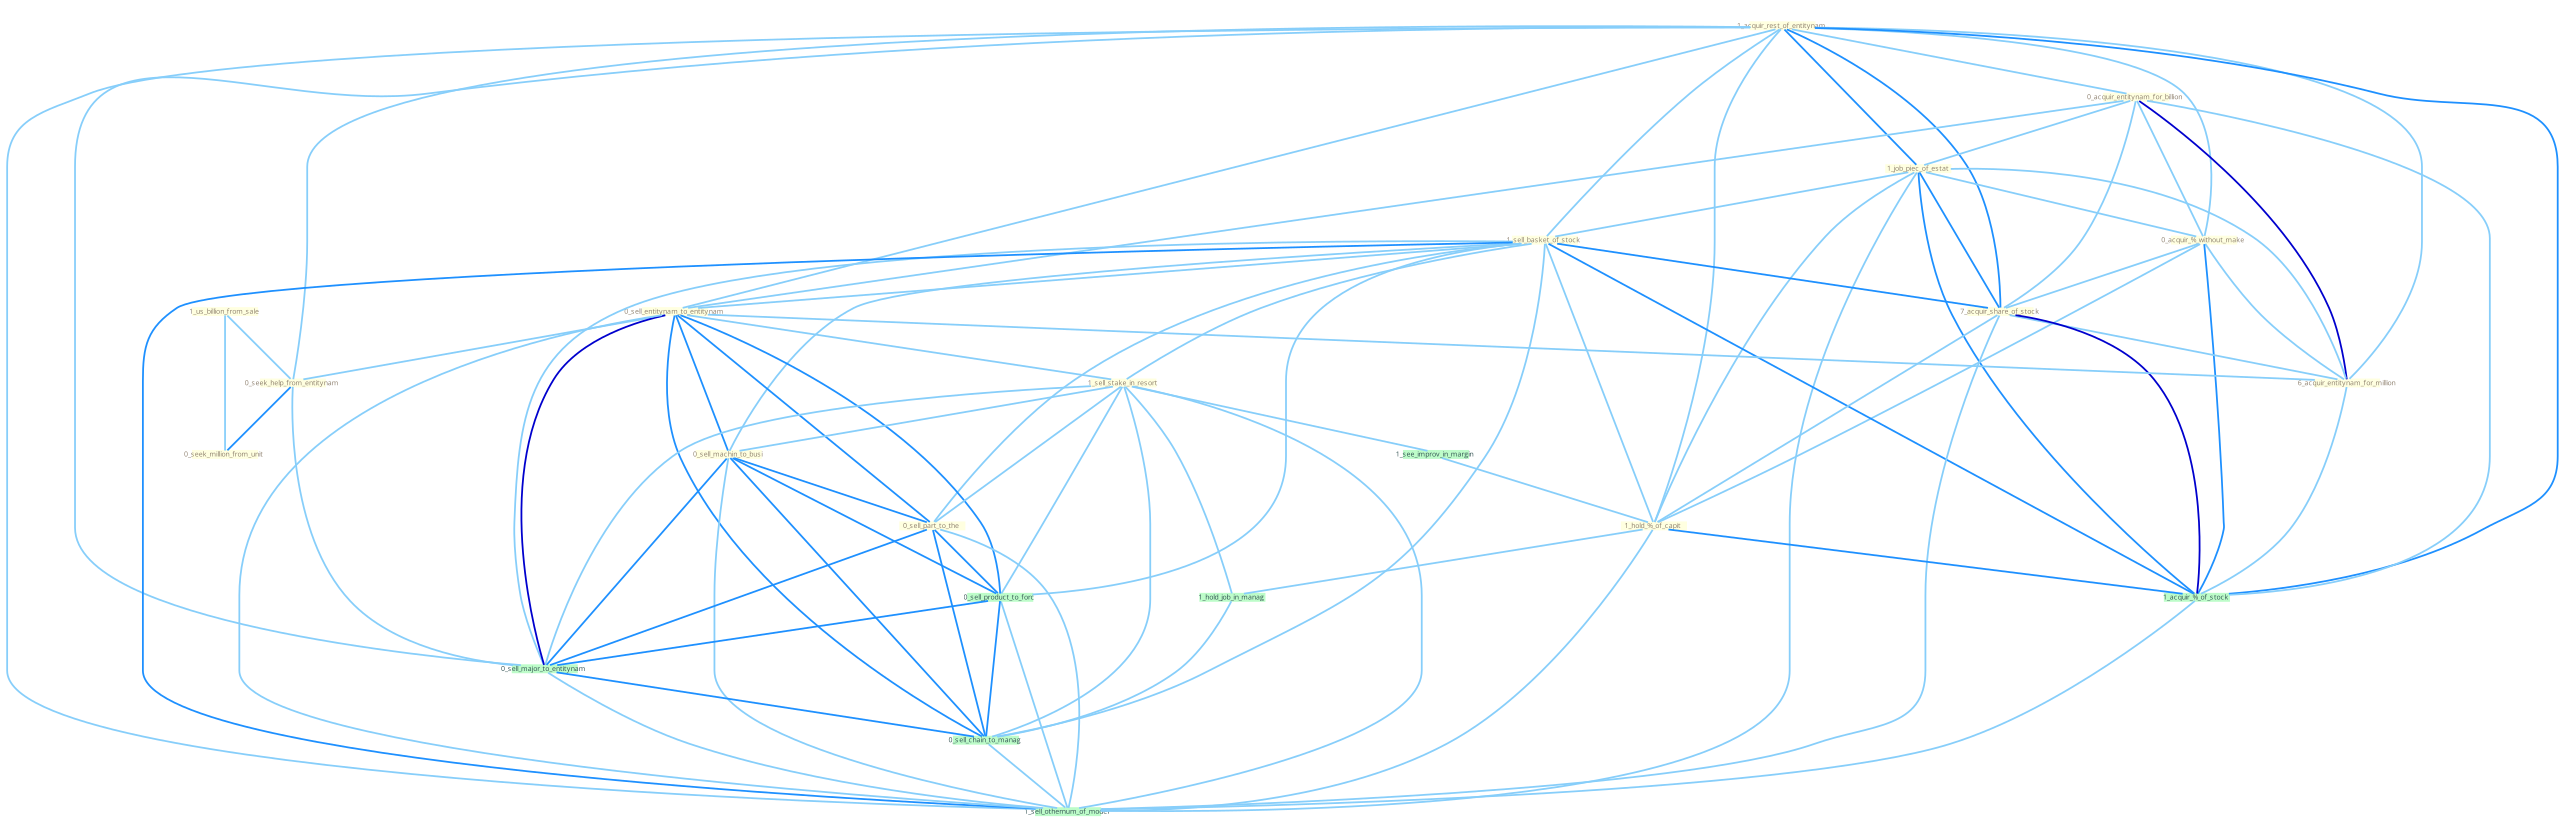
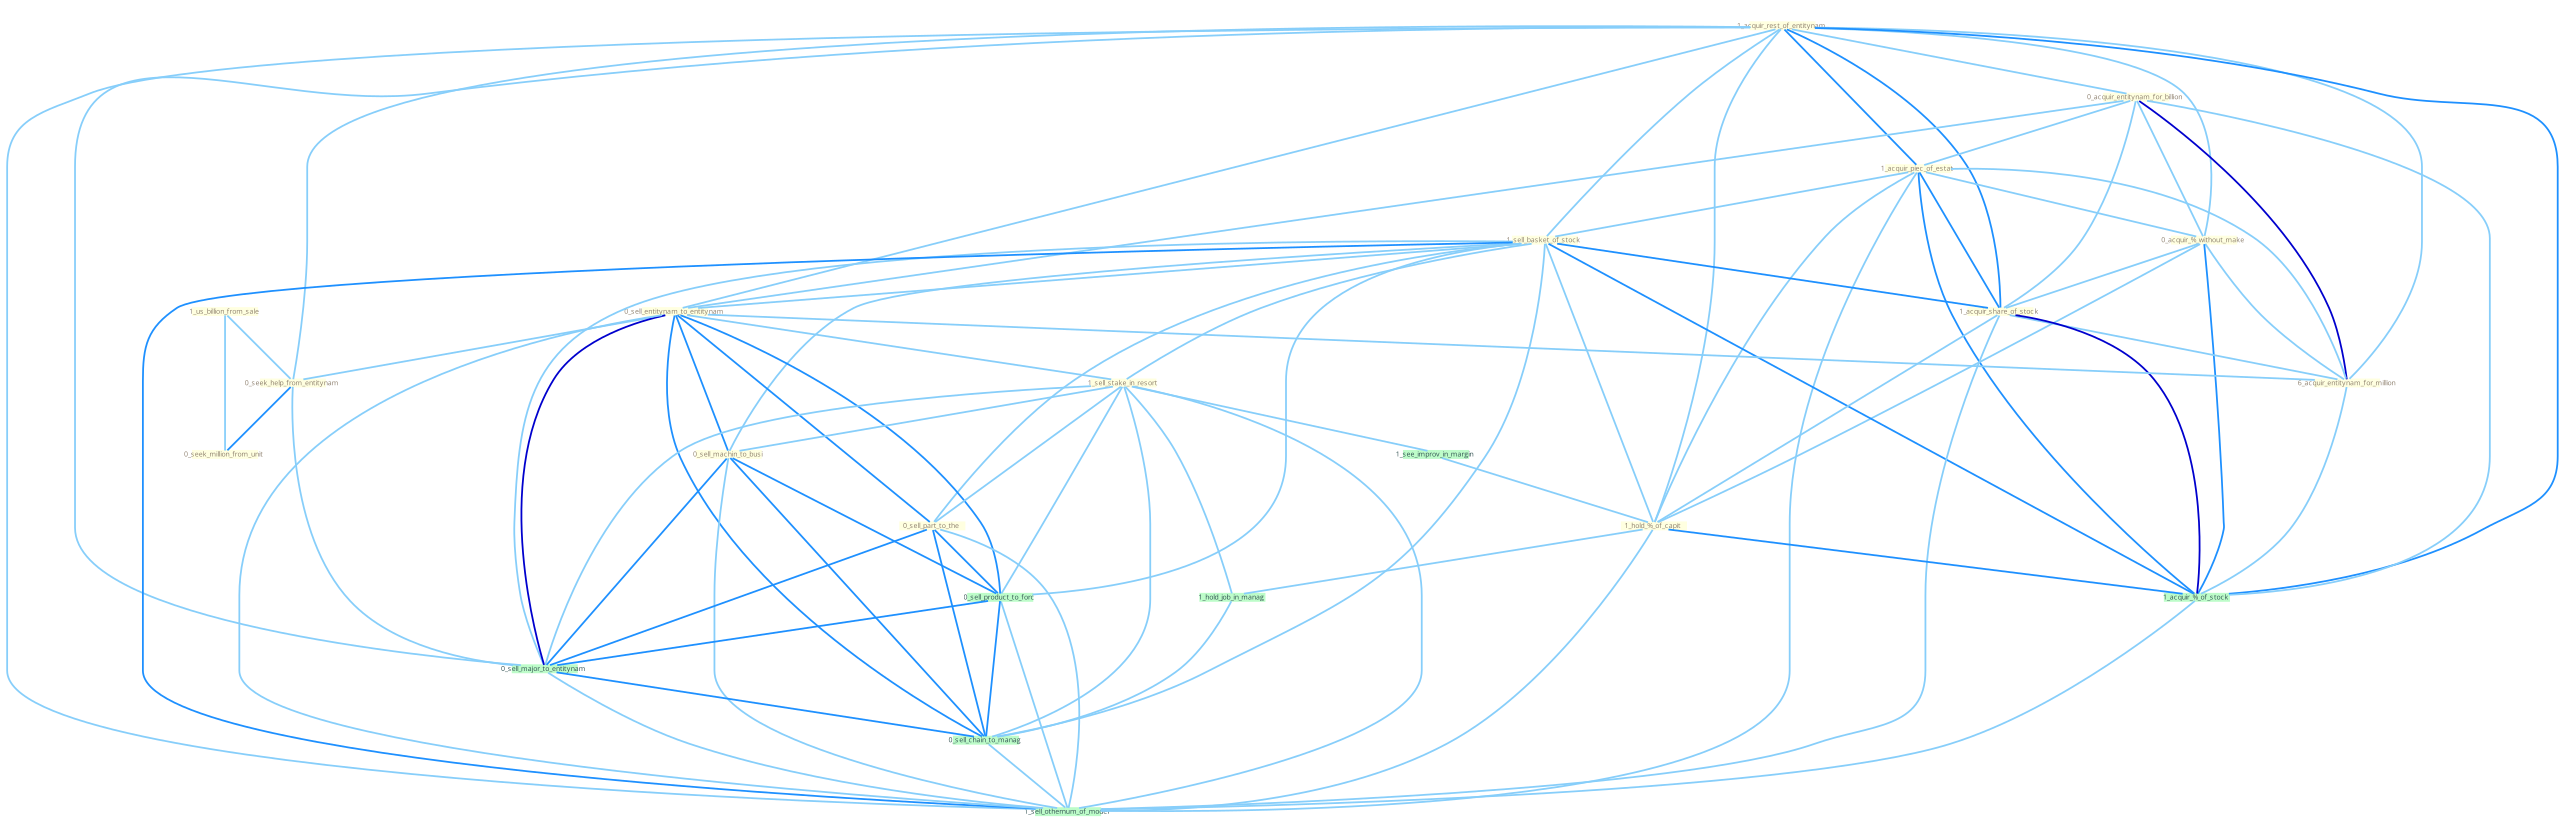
  graph {
    fontname="Open Sans"
    node [color="#ffffe0" fixedsize=true fontcolor="#8b7d6b" fontname="Open Sans" fontsize=4 shape=polygon style=filled]
    edge [color="#87cefa" fontname="Open Sans" w=1]
    "1_acquir_rest_of_entitynam " [height=.06 width=.5]
    "0_acquir_entitynam_for_billion " [height=.06 width=.5]
-   "1_acquir_piec_of_estat " [height=.06 width=.5 label="1_job_piec_of_estat"]
+   "1_acquir_piec_of_estat " [height=.06 width=.5]
    "0_acquir_%_without_make " [height=.06 width=.5]
    "1_sell_basket_of_stock " [height=.06 width=.5]
-   "1_acquir_share_of_stock " [height=.06 width=.5 label="7_acquir_share_of_stock"]
+   "1_acquir_share_of_stock " [height=.06 width=.5]
    "1_us_billion_from_sale " [height=.06 width=.5]
    "1_hold_%_of_capit " [height=.06 width=.5]
    "0_sell_entitynam_to_entitynam " [height=.06 width=.5]
    "1_sell_stake_in_resort " [height=.06 width=.5]
    "0_sell_machin_to_busi " [height=.06 width=.5]
    "0_seek_help_from_entitynam " [height=.06 width=.5]
    "0_seek_million_from_unit " [height=.06 width=.5]
    n14 [height=.06 label="6_acquir_entitynam_for_million" width=.5]
    "0_sell_part_to_the " [height=.06 width=.5]
    "1_acquir_%_of_stock " [color="#BDFCC9" fontcolor="#2f4f4f" height=.06 width=.5]
    "0_sell_major_to_entitynam " [color="#BDFCC9" fontcolor="#2f4f4f" height=.06 width=.5]
    "1_sell_othernum_of_model " [color="#BDFCC9" fontcolor="#2f4f4f" height=.06 width=.5]
    "0_sell_product_to_forc " [color="#BDFCC9" fontcolor="#2f4f4f" height=.06 width=.5]
    "0_sell_chain_to_manag " [color="#BDFCC9" fontcolor="#2f4f4f" height=.06 width=.5]
    "1_hold_job_in_manag " [color="#BDFCC9" fontcolor="#2f4f4f" height=.06 width=.5]
    "1_see_improv_in_margin " [color="#BDFCC9" fontcolor="#2f4f4f" height=.06 width=.5]
    subgraph sub_1 {
      "1_acquir_rest_of_entitynam "
      "0_acquir_entitynam_for_billion "
      "1_acquir_piec_of_estat "
      "0_acquir_%_without_make "
      "1_sell_basket_of_stock "
      "1_acquir_share_of_stock "
      "1_us_billion_from_sale "
      "1_hold_%_of_capit "
      "0_sell_entitynam_to_entitynam "
      "1_sell_stake_in_resort "
      "0_sell_machin_to_busi "
      "0_seek_help_from_entitynam "
      "0_seek_million_from_unit "
      n14
      "0_sell_part_to_the "
    }
    subgraph sub_2 {
    }
    "1_acquir_rest_of_entitynam " -- "0_acquir_entitynam_for_billion "
    "1_acquir_rest_of_entitynam " -- "1_acquir_piec_of_estat " [color="#1e90ff" w=2]
    "1_acquir_rest_of_entitynam " -- "0_acquir_%_without_make "
    "1_acquir_rest_of_entitynam " -- "1_sell_basket_of_stock "
    "1_acquir_rest_of_entitynam " -- "1_acquir_share_of_stock " [color="#1e90ff" w=2]
    "1_acquir_rest_of_entitynam " -- "1_hold_%_of_capit "
    "1_acquir_rest_of_entitynam " -- "0_sell_entitynam_to_entitynam "
    "1_acquir_rest_of_entitynam " -- "0_seek_help_from_entitynam "
    "1_acquir_rest_of_entitynam " -- n14
    "1_acquir_rest_of_entitynam " -- "1_acquir_%_of_stock " [color="#1e90ff" w=2]
    "1_acquir_rest_of_entitynam " -- "0_sell_major_to_entitynam "
    "1_acquir_rest_of_entitynam " -- "1_sell_othernum_of_model "
    "0_acquir_entitynam_for_billion " -- "1_acquir_piec_of_estat "
    "0_acquir_entitynam_for_billion " -- "0_acquir_%_without_make "
    "0_acquir_entitynam_for_billion " -- "1_acquir_share_of_stock "
    "0_acquir_entitynam_for_billion " -- "0_sell_entitynam_to_entitynam "
    "0_acquir_entitynam_for_billion " -- n14 [color="#0000cd" w=3]
    "0_acquir_entitynam_for_billion " -- "1_acquir_%_of_stock "
    "1_acquir_piec_of_estat " -- "0_acquir_%_without_make "
    "1_acquir_piec_of_estat " -- "1_sell_basket_of_stock "
    "1_acquir_piec_of_estat " -- "1_acquir_share_of_stock " [color="#1e90ff" w=2]
    "1_acquir_piec_of_estat " -- "1_hold_%_of_capit "
    "1_acquir_piec_of_estat " -- n14
    "1_acquir_piec_of_estat " -- "1_acquir_%_of_stock " [color="#1e90ff" w=2]
    "1_acquir_piec_of_estat " -- "1_sell_othernum_of_model "
    "0_acquir_%_without_make " -- "1_acquir_share_of_stock "
    "0_acquir_%_without_make " -- "1_hold_%_of_capit "
    "0_acquir_%_without_make " -- n14
    "0_acquir_%_without_make " -- "1_acquir_%_of_stock " [color="#1e90ff" w=2]
    "1_sell_basket_of_stock " -- "1_acquir_share_of_stock " [color="#1e90ff" w=2]
    "1_sell_basket_of_stock " -- "1_hold_%_of_capit "
    "1_sell_basket_of_stock " -- "0_sell_entitynam_to_entitynam "
    "1_sell_basket_of_stock " -- "1_sell_stake_in_resort "
    "1_sell_basket_of_stock " -- "0_sell_machin_to_busi "
    "1_sell_basket_of_stock " -- "0_sell_part_to_the "
    "1_sell_basket_of_stock " -- "1_acquir_%_of_stock " [color="#1e90ff" w=2]
    "1_sell_basket_of_stock " -- "0_sell_major_to_entitynam "
    "1_sell_basket_of_stock " -- "1_sell_othernum_of_model " [color="#1e90ff" w=2]
    "1_sell_basket_of_stock " -- "0_sell_product_to_forc "
    "1_sell_basket_of_stock " -- "0_sell_chain_to_manag "
    "1_acquir_share_of_stock " -- "1_hold_%_of_capit "
    "1_acquir_share_of_stock " -- n14
    "1_acquir_share_of_stock " -- "1_acquir_%_of_stock " [color="#0000cd" w=3]
    "1_acquir_share_of_stock " -- "1_sell_othernum_of_model "
    "1_us_billion_from_sale " -- "0_seek_help_from_entitynam "
    "1_us_billion_from_sale " -- "0_seek_million_from_unit "
    "1_hold_%_of_capit " -- "1_acquir_%_of_stock " [color="#1e90ff" w=2]
    "1_hold_%_of_capit " -- "1_sell_othernum_of_model "
    "1_hold_%_of_capit " -- "1_hold_job_in_manag "
    "0_sell_entitynam_to_entitynam " -- "1_sell_stake_in_resort "
    "0_sell_entitynam_to_entitynam " -- "0_sell_machin_to_busi " [color="#1e90ff" w=2]
    "0_sell_entitynam_to_entitynam " -- "0_seek_help_from_entitynam "
    "0_sell_entitynam_to_entitynam " -- n14
    "0_sell_entitynam_to_entitynam " -- "0_sell_part_to_the " [color="#1e90ff" w=2]
    "0_sell_entitynam_to_entitynam " -- "0_sell_major_to_entitynam " [color="#0000cd" w=3]
    "0_sell_entitynam_to_entitynam " -- "1_sell_othernum_of_model "
    "0_sell_entitynam_to_entitynam " -- "0_sell_product_to_forc " [color="#1e90ff" w=2]
    "0_sell_entitynam_to_entitynam " -- "0_sell_chain_to_manag " [color="#1e90ff" w=2]
    "1_sell_stake_in_resort " -- "0_sell_machin_to_busi "
    "1_sell_stake_in_resort " -- "0_sell_part_to_the "
    "1_sell_stake_in_resort " -- "0_sell_major_to_entitynam "
    "1_sell_stake_in_resort " -- "1_sell_othernum_of_model "
    "1_sell_stake_in_resort " -- "0_sell_product_to_forc "
    "1_sell_stake_in_resort " -- "0_sell_chain_to_manag "
    "1_sell_stake_in_resort " -- "1_hold_job_in_manag "
    "1_sell_stake_in_resort " -- "1_see_improv_in_margin "
-   "0_sell_machin_to_busi " -- "0_sell_part_to_the " [color="#1e90ff" w=2]
    "0_sell_machin_to_busi " -- "0_sell_major_to_entitynam " [color="#1e90ff" w=2]
    "0_sell_machin_to_busi " -- "1_sell_othernum_of_model "
    "0_sell_machin_to_busi " -- "0_sell_product_to_forc " [color="#1e90ff" w=2]
    "0_sell_machin_to_busi " -- "0_sell_chain_to_manag " [color="#1e90ff" w=2]
    "0_seek_help_from_entitynam " -- "0_seek_million_from_unit " [color="#1e90ff" w=2]
    "0_seek_help_from_entitynam " -- "0_sell_major_to_entitynam "
    n14 -- "1_acquir_%_of_stock "
    "0_sell_part_to_the " -- "0_sell_major_to_entitynam " [color="#1e90ff" w=2]
    "0_sell_part_to_the " -- "1_sell_othernum_of_model "
    "0_sell_part_to_the " -- "0_sell_product_to_forc " [color="#1e90ff" w=2]
    "0_sell_part_to_the " -- "0_sell_chain_to_manag " [color="#1e90ff" w=2]
    "1_acquir_%_of_stock " -- "1_sell_othernum_of_model "
    "0_sell_major_to_entitynam " -- "1_sell_othernum_of_model "
    "0_sell_major_to_entitynam " -- "0_sell_chain_to_manag " [color="#1e90ff" w=2]
    "0_sell_product_to_forc " -- "0_sell_major_to_entitynam " [color="#1e90ff" w=2]
    "0_sell_product_to_forc " -- "1_sell_othernum_of_model "
    "0_sell_product_to_forc " -- "0_sell_chain_to_manag " [color="#1e90ff" w=2]
    "0_sell_chain_to_manag " -- "1_sell_othernum_of_model "
    "1_hold_job_in_manag " -- "0_sell_chain_to_manag "
    "1_see_improv_in_margin " -- "1_hold_%_of_capit "
  }
